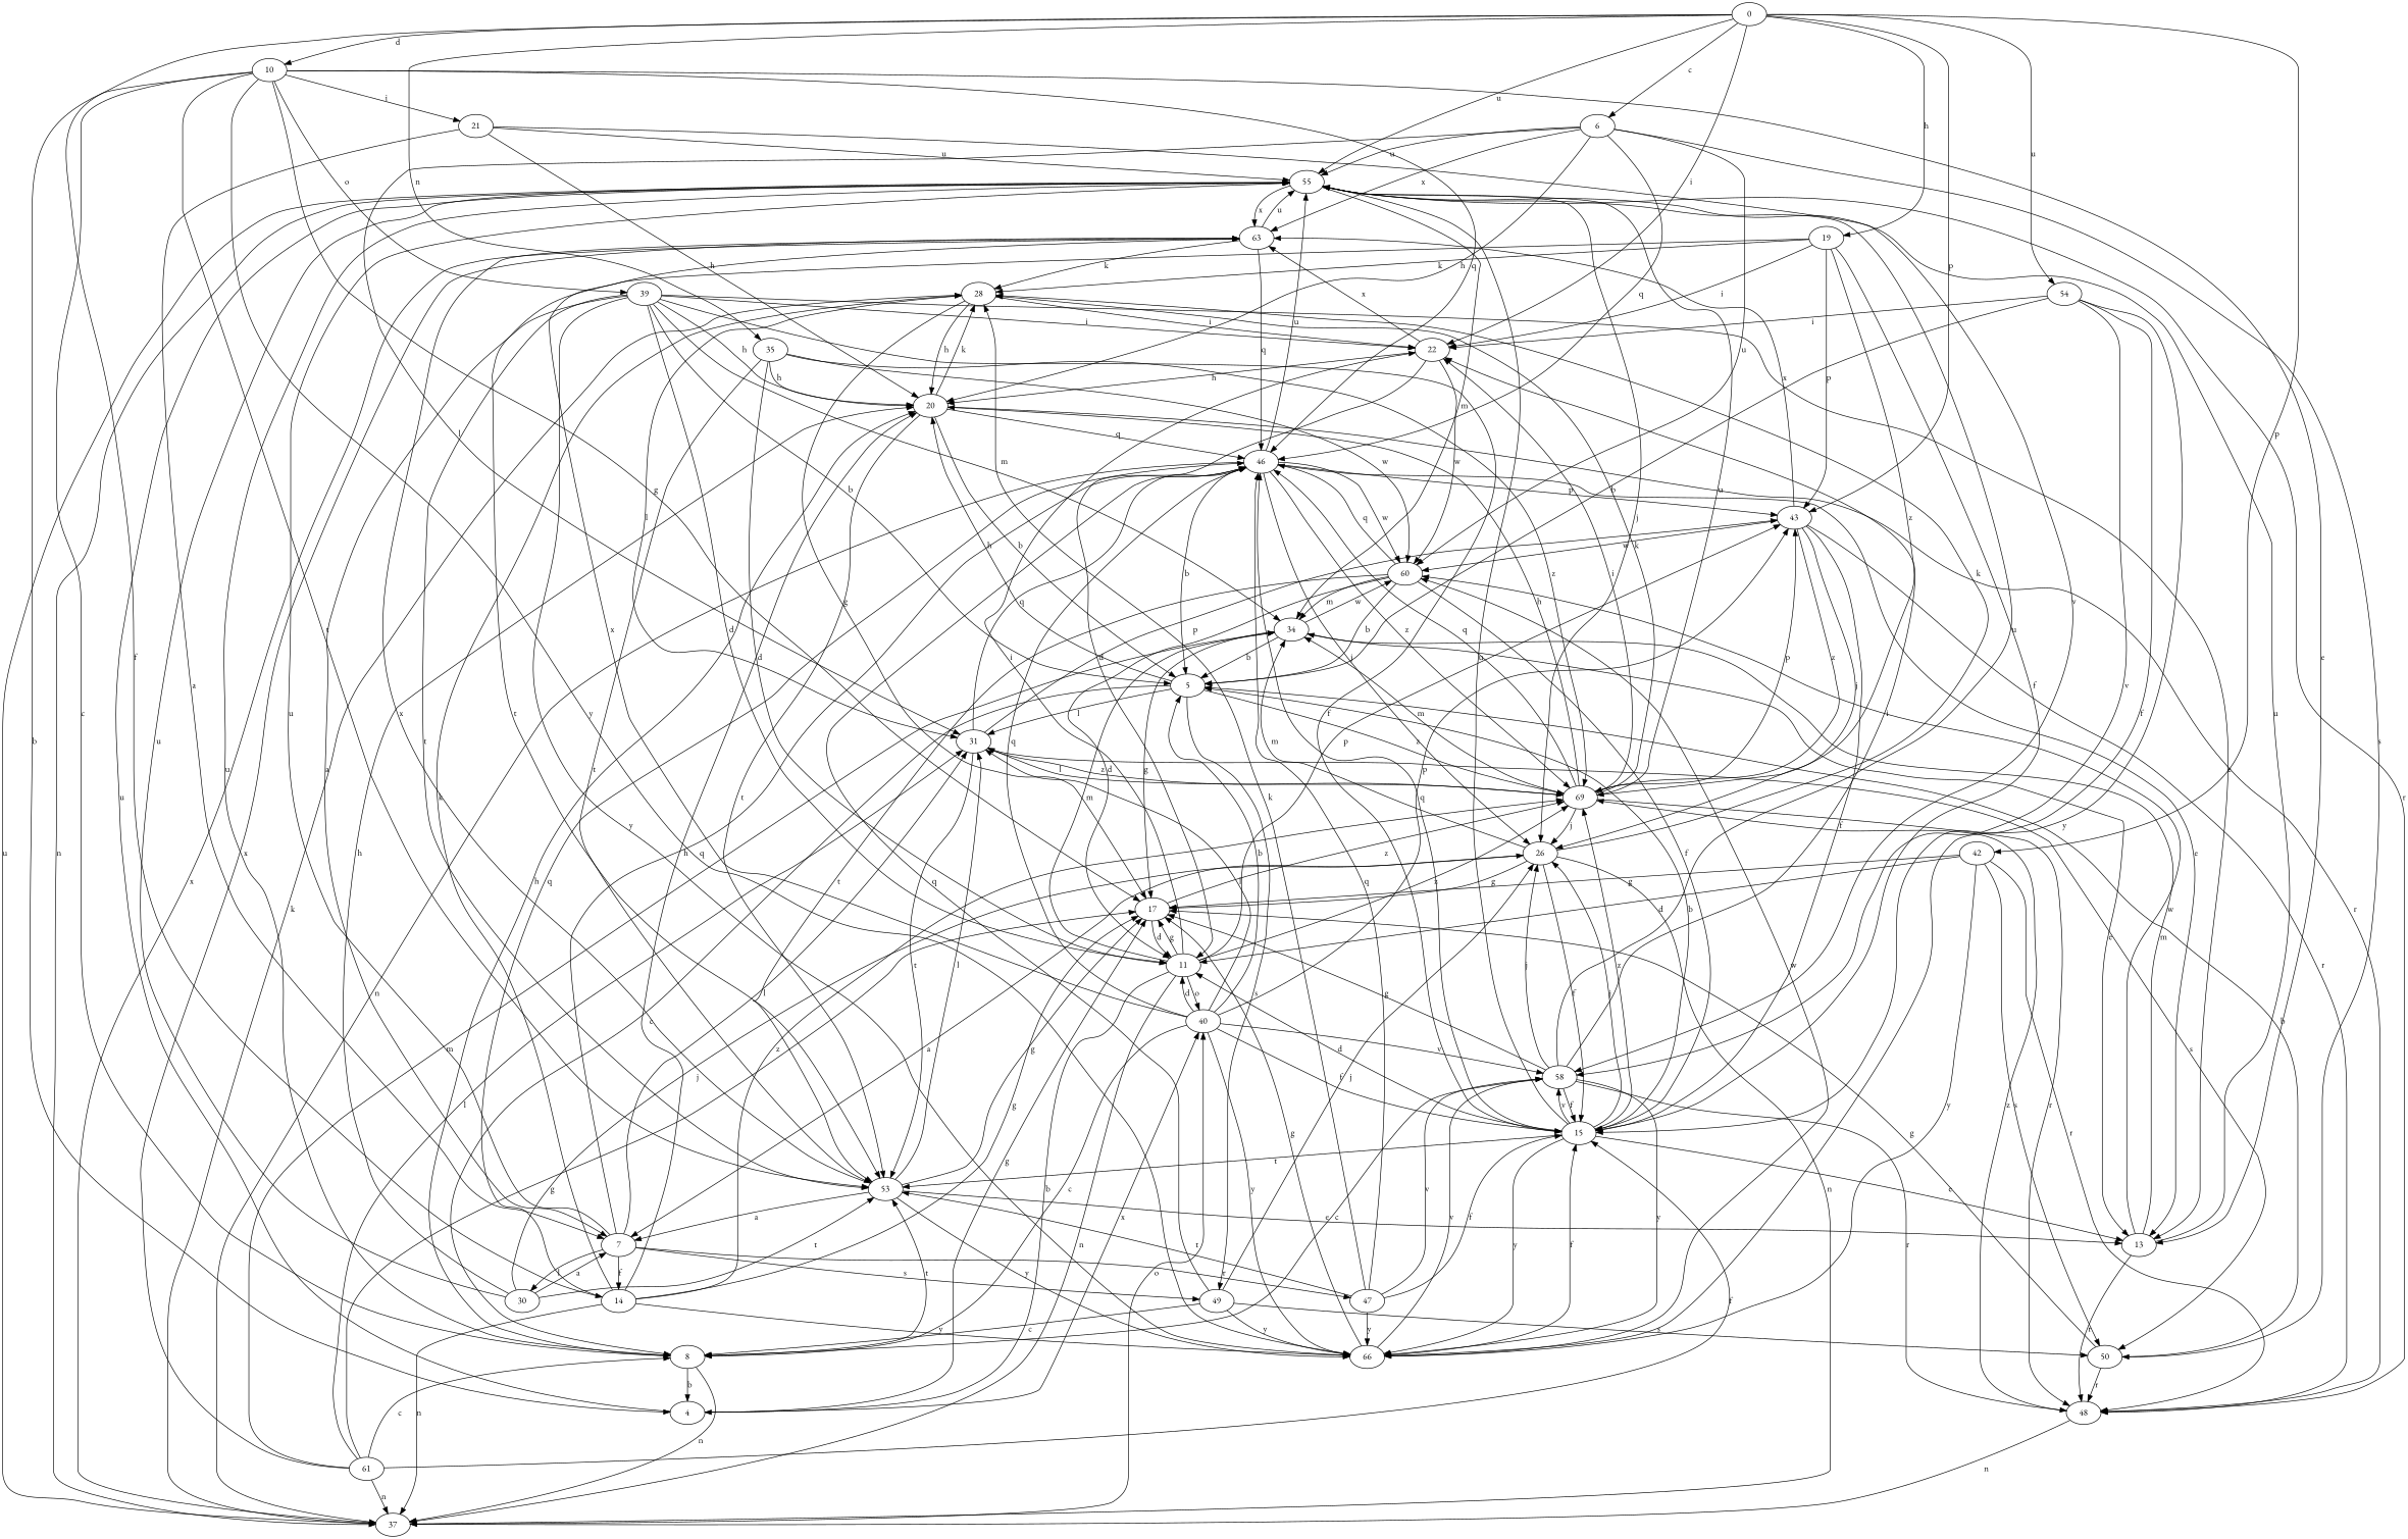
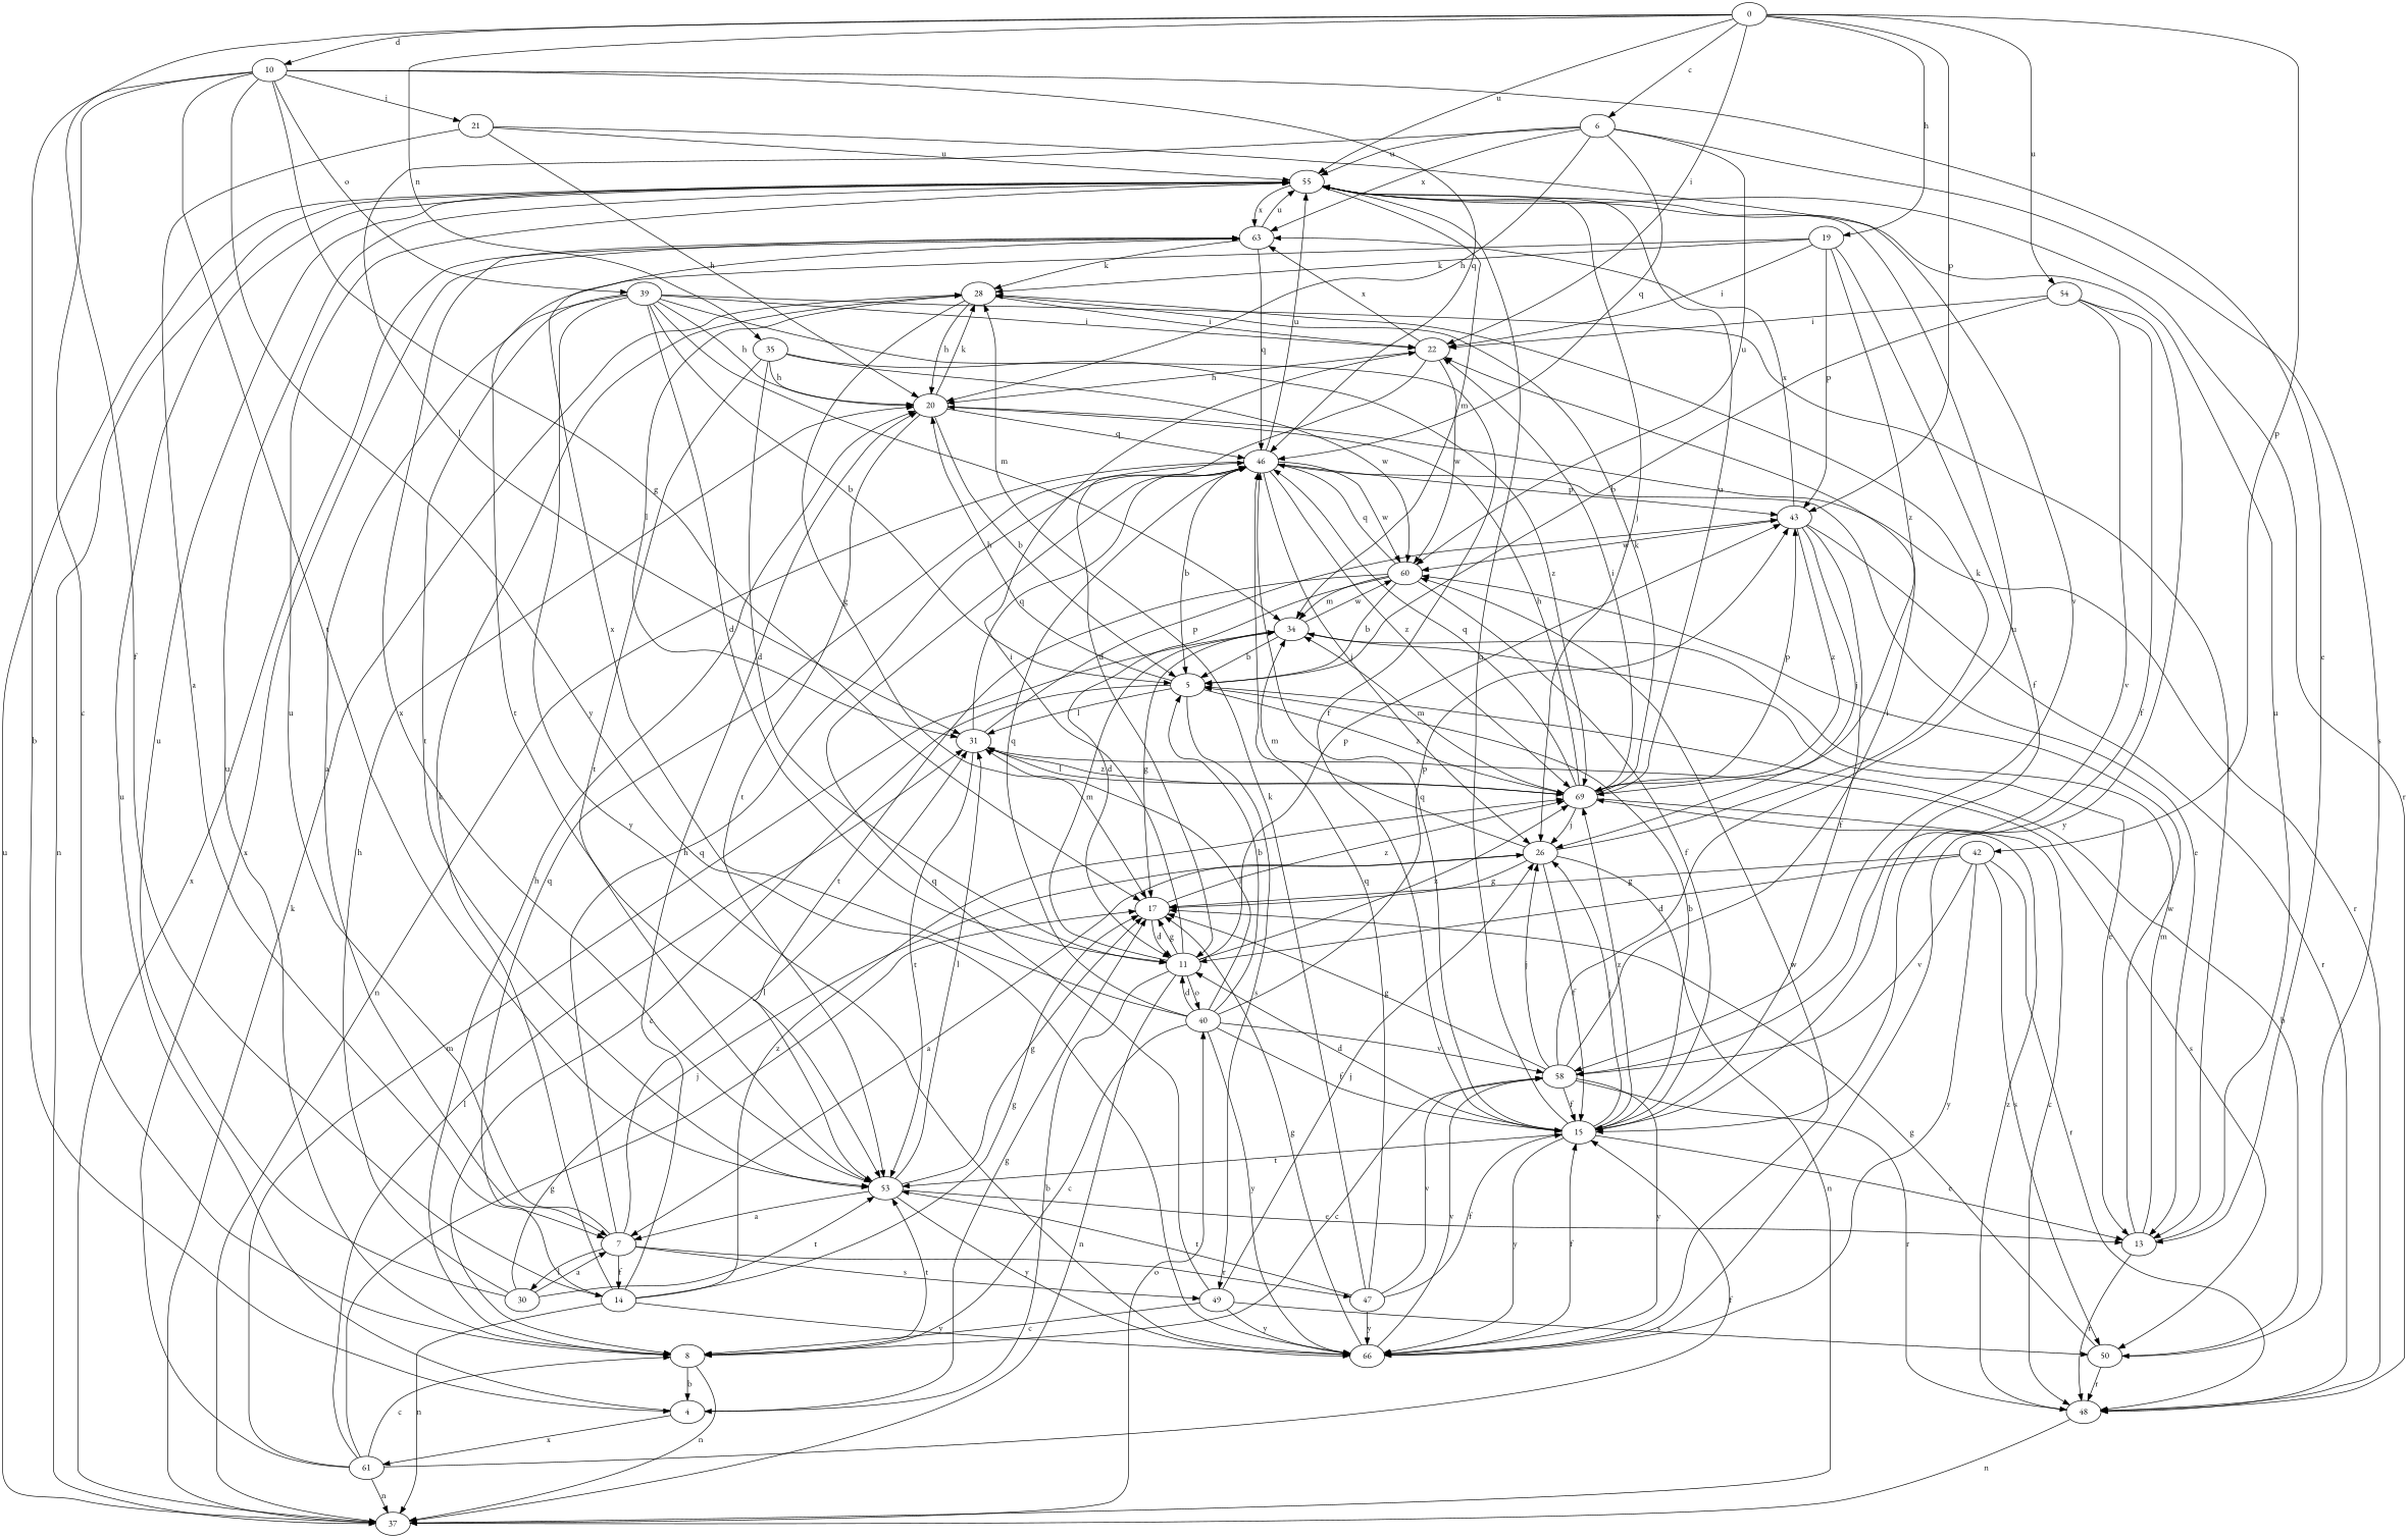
  strict digraph {
    fontname="EB Garamond"
    node [fontname="EB Garamond"]
    edge [fontname="EB Garamond"]
    0
    6
    10
    14
    19
    35
    42
    43
    54
    55
    22
    31
    46
    20
    50
    60
    63
    4
    17
    8
    53
    13
    21
    39
    66
    69
    37
    28
    15
    11
    48
    26
    5
    58
    34
    n36 [label=7]
    30
    47
    49
    61
    40
    0 -> 6 [label=c]
    0 -> 10 [label=d]
    0 -> 14 [label=f]
    0 -> 19 [label=h]
    0 -> 35 [label=n]
    0 -> 42 [label=p]
    0 -> 43 [label=p]
    0 -> 54 [label=u]
    0 -> 55 [label=u]
    0 -> 22 [label=i]
    6 -> 55 [label=u]
    6 -> 31 [label=l]
    6 -> 46 [label=q]
    6 -> 20 [label=h]
    6 -> 50 [label=s]
    6 -> 60 [label=u]
    6 -> 63 [label=x]
    10 -> 46 [label=q]
    10 -> 4 [label=b]
    10 -> 17 [label=g]
    10 -> 8 [label=c]
    10 -> 53 [label=t]
    10 -> 13 [label=e]
    10 -> 21 [label=i]
    10 -> 39 [label=o]
    10 -> 66 [label=y]
    14 -> 46 [label=q]
    14 -> 20 [label=h]
    14 -> 17 [label=g]
    14 -> 66 [label=y]
    14 -> 69 [label=z]
    14 -> 37 [label=n]
    14 -> 28 [label=k]
    19 -> 43 [label=p]
    19 -> 22 [label=i]
    19 -> 53 [label=t]
    19 -> 69 [label=z]
    19 -> 28 [label=k]
    19 -> 15 [label=f]
    35 -> 20 [label=h]
    35 -> 60 [label=w]
    35 -> 53 [label=t]
    35 -> 69 [label=z]
    35 -> 11 [label=d]
    42 -> 50 [label=s]
    42 -> 17 [label=g]
    42 -> 66 [label=y]
    42 -> 11 [label=d]
    42 -> 48 [label=r]
    43 -> 60 [label=w]
    43 -> 63 [label=x]
    43 -> 69 [label=z]
    43 -> 15 [label=f]
    43 -> 48 [label=r]
    43 -> 26 [label=j]
    54 -> 22 [label=i]
    54 -> 66 [label=y]
    54 -> 15 [label=f]
    54 -> 5 [label=b]
    54 -> 58 [label=v]
    55 -> 63 [label=x]
    55 -> 37 [label=n]
    55 -> 48 [label=r]
    55 -> 26 [label=j]
    55 -> 34 [label=m]
    22 -> 20 [label=h]
    22 -> 60 [label=w]
    22 -> 63 [label=x]
    22 -> 11 [label=d]
    31 -> 43 [label=p]
    31 -> 46 [label=q]
    31 -> 50 [label=s]
    31 -> 53 [label=t]
    31 -> 69 [label=z]
    46 -> 43 [label=p]
    46 -> 55 [label=u]
    46 -> 60 [label=w]
    46 -> 13 [label=e]
    46 -> 69 [label=z]
    46 -> 37 [label=n]
    46 -> 26 [label=j]
    46 -> 5 [label=b]
    20 -> 46 [label=q]
    20 -> 53 [label=t]
    20 -> 28 [label=k]
    20 -> 48 [label=r]
    20 -> 5 [label=b]
    50 -> 17 [label=g]
    50 -> 48 [label=r]
    50 -> 5 [label=b]
    60 -> 46 [label=q]
    60 -> 53 [label=t]
    60 -> 15 [label=f]
    60 -> 11 [label=d]
    60 -> 5 [label=b]
    60 -> 34 [label=m]
    63 -> 55 [label=u]
    63 -> 46 [label=q]
    63 -> 28 [label=k]
    4 -> 55 [label=u]
    4 -> 17 [label=g]
-   4 -> 40 [label=x]
+   4 -> 61 [label=x]
    17 -> 69 [label=z]
    17 -> 11 [label=d]
    8 -> 55 [label=u]
    8 -> 20 [label=h]
    8 -> 4 [label=b]
    8 -> 53 [label=t]
    8 -> 37 [label=n]
    53 -> 31 [label=l]
    53 -> 63 [label=x]
    53 -> 17 [label=g]
    53 -> 13 [label=e]
    53 -> 66 [label=y]
    53 -> n36 [label=a]
    13 -> 55 [label=u]
    13 -> 60 [label=w]
    13 -> 48 [label=r]
    13 -> 34 [label=m]
    21 -> 55 [label=u]
    21 -> 20 [label=h]
    21 -> 58 [label=v]
    21 -> n36 [label=a]
    39 -> 22 [label=i]
    39 -> 20 [label=h]
    39 -> 53 [label=t]
    39 -> 13 [label=e]
    39 -> 66 [label=y]
    39 -> 15 [label=f]
    39 -> 11 [label=d]
    39 -> 5 [label=b]
    39 -> 34 [label=m]
    39 -> n36 [label=a]
    66 -> 60 [label=w]
    66 -> 17 [label=g]
    66 -> 15 [label=f]
    66 -> 58 [label=v]
    69 -> 43 [label=p]
    69 -> 55 [label=u]
    69 -> 22 [label=i]
    69 -> 31 [label=l]
    69 -> 46 [label=q]
    69 -> 20 [label=h]
    69 -> 28 [label=k]
-   69 -> 48 [label=r]
+   69 -> 48 [label=c]
    69 -> 26 [label=j]
    69 -> 34 [label=m]
    37 -> 55 [label=u]
    37 -> 63 [label=x]
    37 -> 28 [label=k]
    37 -> 40 [label=o]
    28 -> 22 [label=i]
    28 -> 31 [label=l]
    28 -> 20 [label=h]
    28 -> 17 [label=g]
    15 -> 55 [label=u]
    15 -> 46 [label=q]
    15 -> 53 [label=t]
    15 -> 13 [label=e]
    15 -> 66 [label=y]
    15 -> 69 [label=z]
    15 -> 11 [label=d]
    15 -> 26 [label=j]
    15 -> 5 [label=b]
-   15 -> 58 [label=v]
+   42 -> 58 [label=v]
    11 -> 43 [label=p]
    11 -> 22 [label=i]
    11 -> 4 [label=b]
    11 -> 17 [label=g]
    11 -> 69 [label=z]
    11 -> 37 [label=n]
    11 -> 34 [label=m]
    11 -> 40 [label=o]
    48 -> 69 [label=z]
    48 -> 37 [label=n]
    26 -> 17 [label=g]
    26 -> 37 [label=n]
    26 -> 28 [label=k]
    26 -> 15 [label=f]
    26 -> 34 [label=m]
    26 -> n36 [label=a]
    5 -> 31 [label=l]
    5 -> 20 [label=h]
    5 -> 8 [label=c]
    5 -> 69 [label=z]
    5 -> 49 [label=s]
    58 -> 55 [label=u]
    58 -> 22 [label=i]
    58 -> 17 [label=g]
    58 -> 8 [label=c]
    58 -> 66 [label=y]
    58 -> 15 [label=f]
    58 -> 48 [label=r]
    58 -> 26 [label=j]
    34 -> 60 [label=w]
    34 -> 17 [label=g]
    34 -> 13 [label=e]
    34 -> 5 [label=b]
    n36 -> 14 [label=f]
    n36 -> 55 [label=u]
    n36 -> 31 [label=l]
    n36 -> 46 [label=q]
    n36 -> 30 [label=l]
    n36 -> 47 [label=r]
    n36 -> 49 [label=s]
    30 -> 55 [label=u]
    30 -> 20 [label=h]
    30 -> 53 [label=t]
    30 -> 26 [label=j]
    30 -> n36 [label=a]
    47 -> 46 [label=q]
    47 -> 53 [label=t]
    47 -> 66 [label=y]
    47 -> 28 [label=k]
    47 -> 15 [label=f]
    47 -> 58 [label=v]
    49 -> 46 [label=q]
    49 -> 50 [label=s]
    49 -> 8 [label=c]
    49 -> 66 [label=y]
    49 -> 26 [label=j]
    61 -> 31 [label=l]
    61 -> 63 [label=x]
    61 -> 17 [label=g]
    61 -> 8 [label=c]
    61 -> 37 [label=n]
    61 -> 15 [label=f]
    61 -> 34 [label=m]
    40 -> 43 [label=p]
    40 -> 31 [label=l]
    40 -> 46 [label=q]
    40 -> 63 [label=x]
    40 -> 8 [label=c]
    40 -> 66 [label=y]
    40 -> 15 [label=f]
    40 -> 11 [label=d]
    40 -> 5 [label=b]
    40 -> 58 [label=v]
  }
